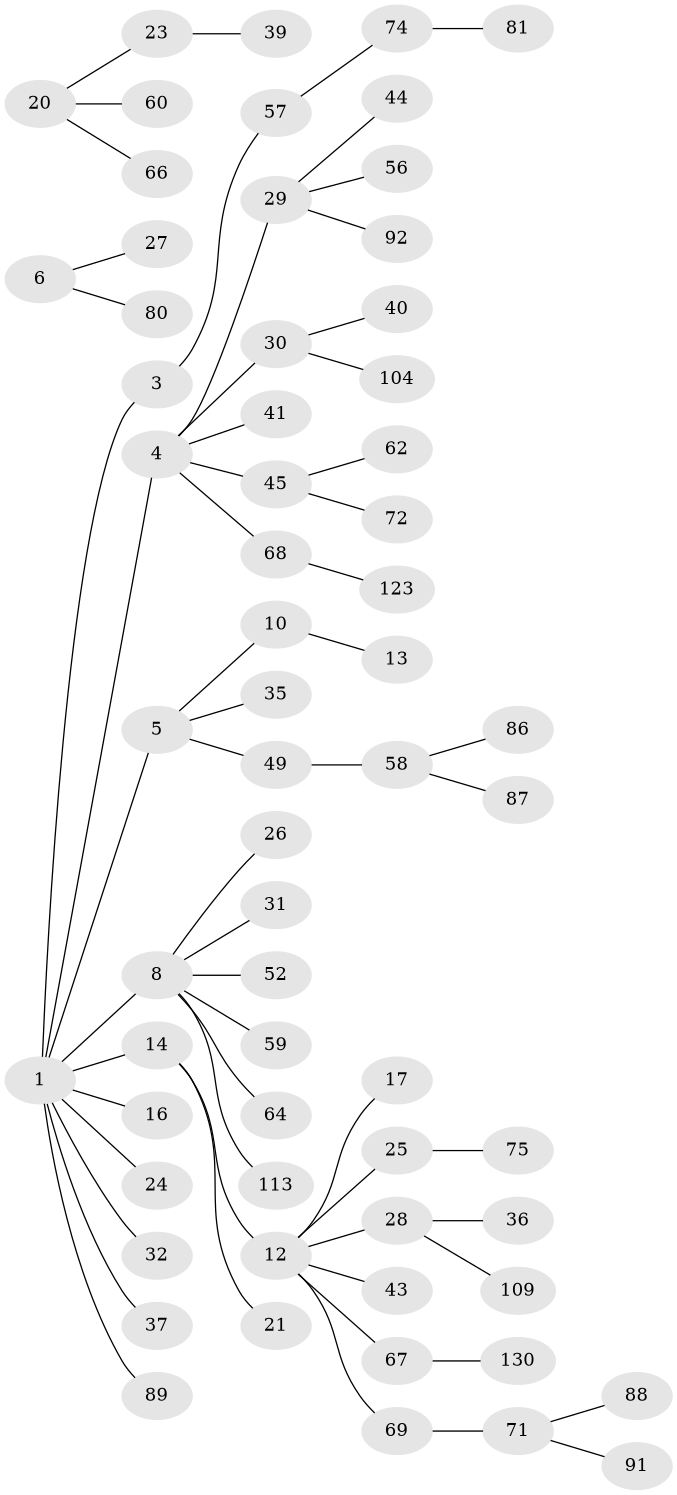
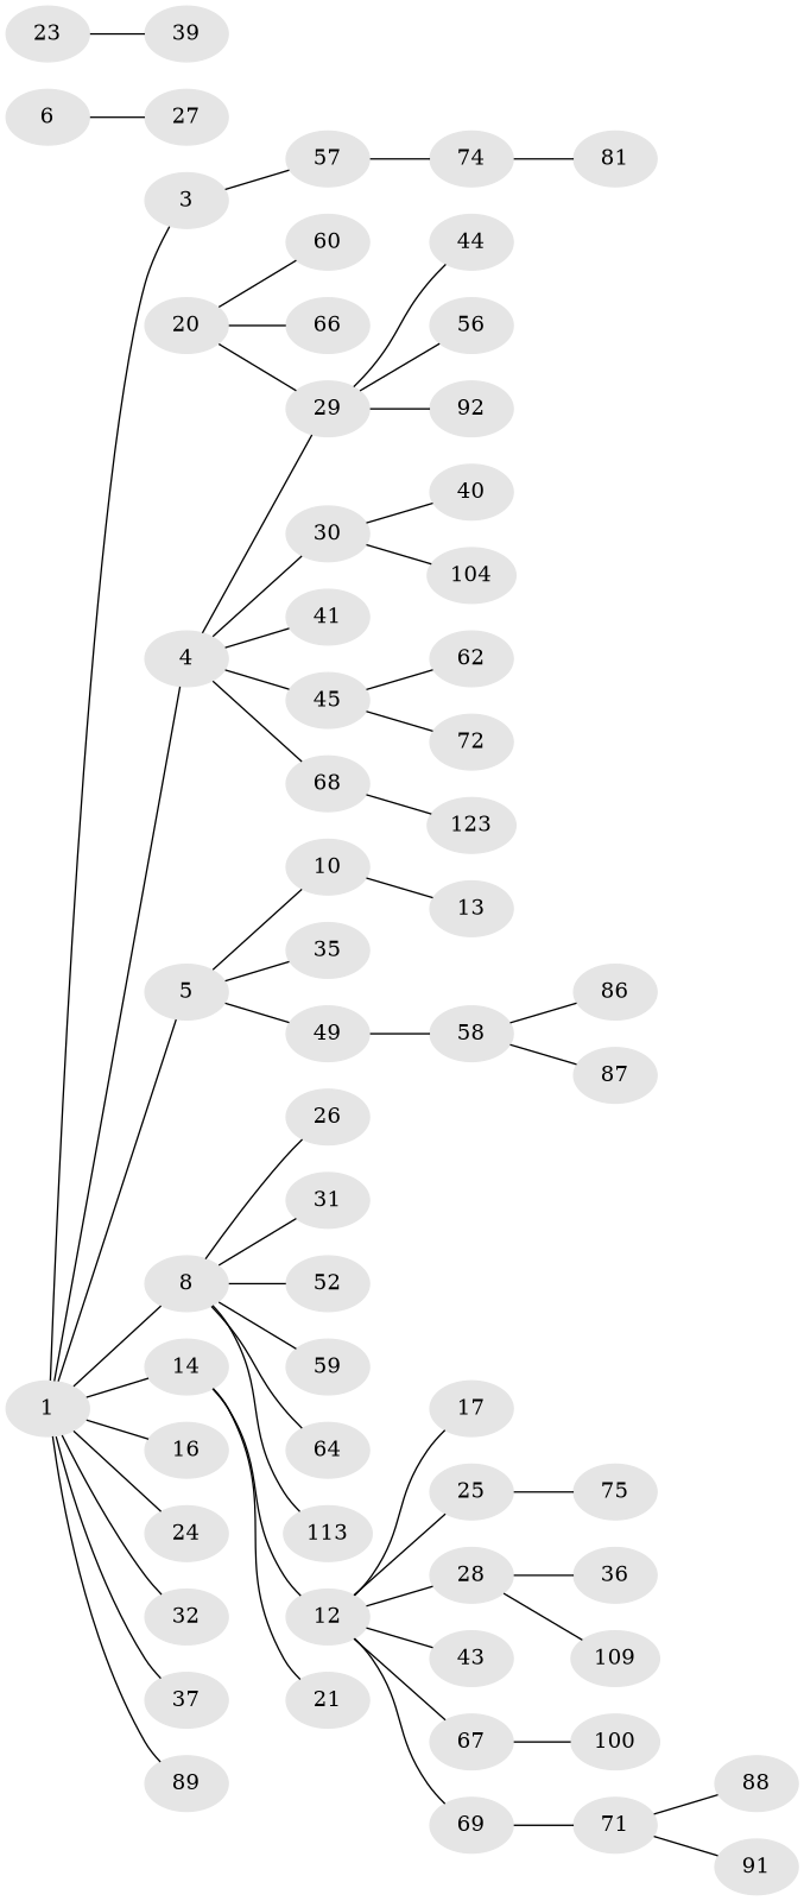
  graph {
    rankdir=LR
    node [color=gray90 style=filled]
    1 [super="+2"]
    3 [super="+51+9"]
    4 [super="+112+96+7+11"]
    5 [super="+34"]
    8 [super="+38+115+18"]
    14
    16
    24 [super="+77"]
    32
    37
    89
    57
    29
    30
    41
    45 [super="+48"]
    68 [super="+76"]
    10 [super="+78"]
    35 [super="+126+55"]
    49
    6
    27
-   80
    26
    31
    52
    59
    64
    113
    12 [super="+19+42+125+124+15"]
    17
    25
    28
    43
    67
    69 [super="+127+103+79"]
    21 [super="+46"]
    74
    44 [super="+73"]
    56
    92
    40
    104
    62 [super="+101+65"]
    72
    123
    13
    20 [super="+54+94"]
    23
    60 [super="+116"]
    66 [super="+117"]
    58
    75 [super="+93"]
    36
    109
-   100 [super="+106" label=130]
+   100 [super="+106"]
    71
    39 [super="+70"]
    86
    87
    81
    88 [super="+98"]
    91
    1 -- 3
    1 -- 4
    1 -- 5
    1 -- 8
    1 -- 14
    1 -- 16
    1 -- 24
    1 -- 32
    1 -- 37
    1 -- 89
    3 -- 57
    4 -- 29
    4 -- 30
    4 -- 41
    4 -- 45
    4 -- 68
    5 -- 10
    5 -- 35
    5 -- 49
    8 -- 26
    8 -- 31
    8 -- 52
    8 -- 59
    8 -- 64
    8 -- 113
    14 -- 12
    14 -- 21
    57 -- 74
    29 -- 44
    29 -- 56
    29 -- 92
    30 -- 40
    30 -- 104
    45 -- 62
    45 -- 72
    68 -- 123
    10 -- 13
    49 -- 58
    6 -- 27
-   6 -- 80
    12 -- 17
    12 -- 25
    12 -- 28
    12 -- 43
    12 -- 67
    12 -- 69
    25 -- 75
    28 -- 36
    28 -- 109
    67 -- 100
    69 -- 71
    74 -- 81
-   20 -- 23
+   20 -- 29
    20 -- 60
    20 -- 66
    23 -- 39
    58 -- 86
    58 -- 87
    71 -- 88
    71 -- 91
  }
